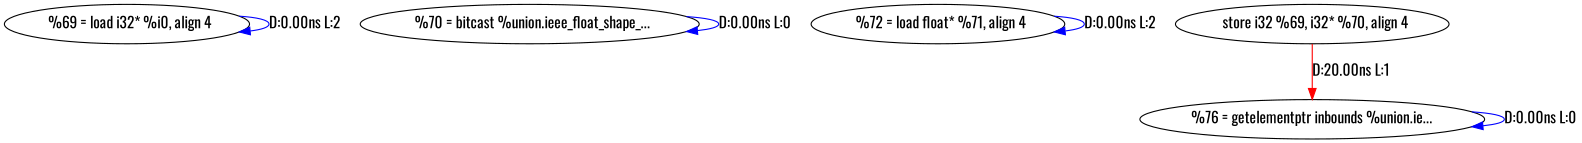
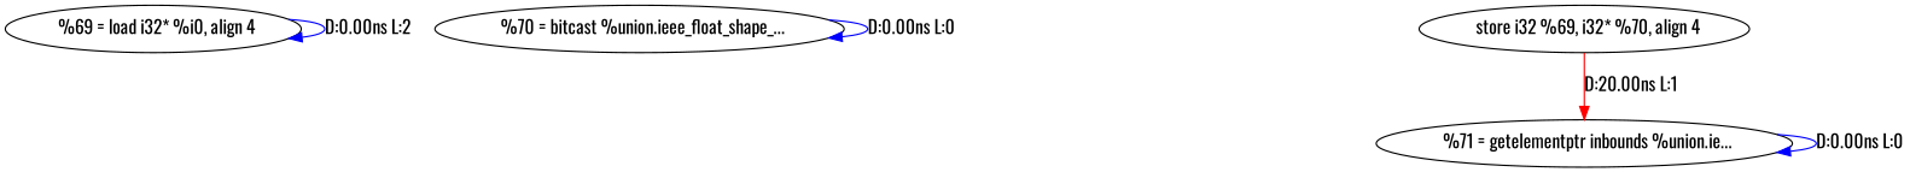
  digraph {
    fontname=Oswald
    node [fontname=Oswald]
    edge [color=blue fontname=Oswald]
    n1 [label="  %69 = load i32* %i0, align 4"]
    n2 [label="  %70 = bitcast %union.ieee_float_shape_..."]
-   n3 [label="  %72 = load float* %71, align 4"]
    n4 [label="  store i32 %69, i32* %70, align 4"]
-   n5 [label="%76 = getelementptr inbounds %union.ie..."]
+   n5 [label="  %71 = getelementptr inbounds %union.ie..."]
    n1 -> n1 [label="D:0.00ns L:2"]
    n2 -> n2 [label="D:0.00ns L:0"]
-   n3 -> n3 [label="D:0.00ns L:2"]
    n4 -> n5 [color=red label="D:20.00ns L:1"]
    n5 -> n5 [label="D:0.00ns L:0"]
  }
